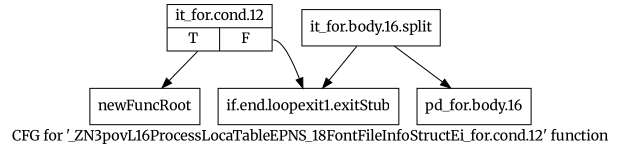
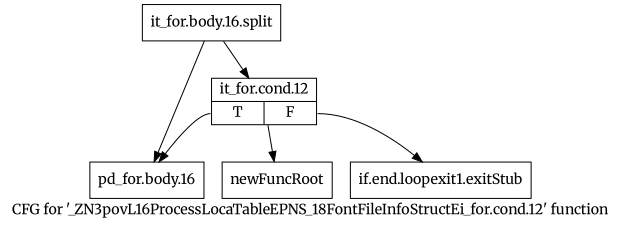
  digraph {
    fontname=Merriweather
    label="CFG for '_ZN3povL16ProcessLocaTableEPNS_18FontFileInfoStructEi_for.cond.12' function"
    node [fontname=Merriweather shape=record]
    edge [fontname=Merriweather]
    n1 [label="{newFuncRoot}"]
    n2 [label="{it_for.cond.12|{<s0>T|<s1>F}}"]
    n3 [label="{if.end.loopexit1.exitStub}"]
    n4 [label="{pd_for.body.16}"]
    n5 [label="{it_for.body.16.split}"]
    n2 -> n1
    n2 -> n3 [tailport=s1]
-   n5 -> n3
+   n2 -> n4 [tailport=s0]
+   n5 -> n2
    n5 -> n4
  }
